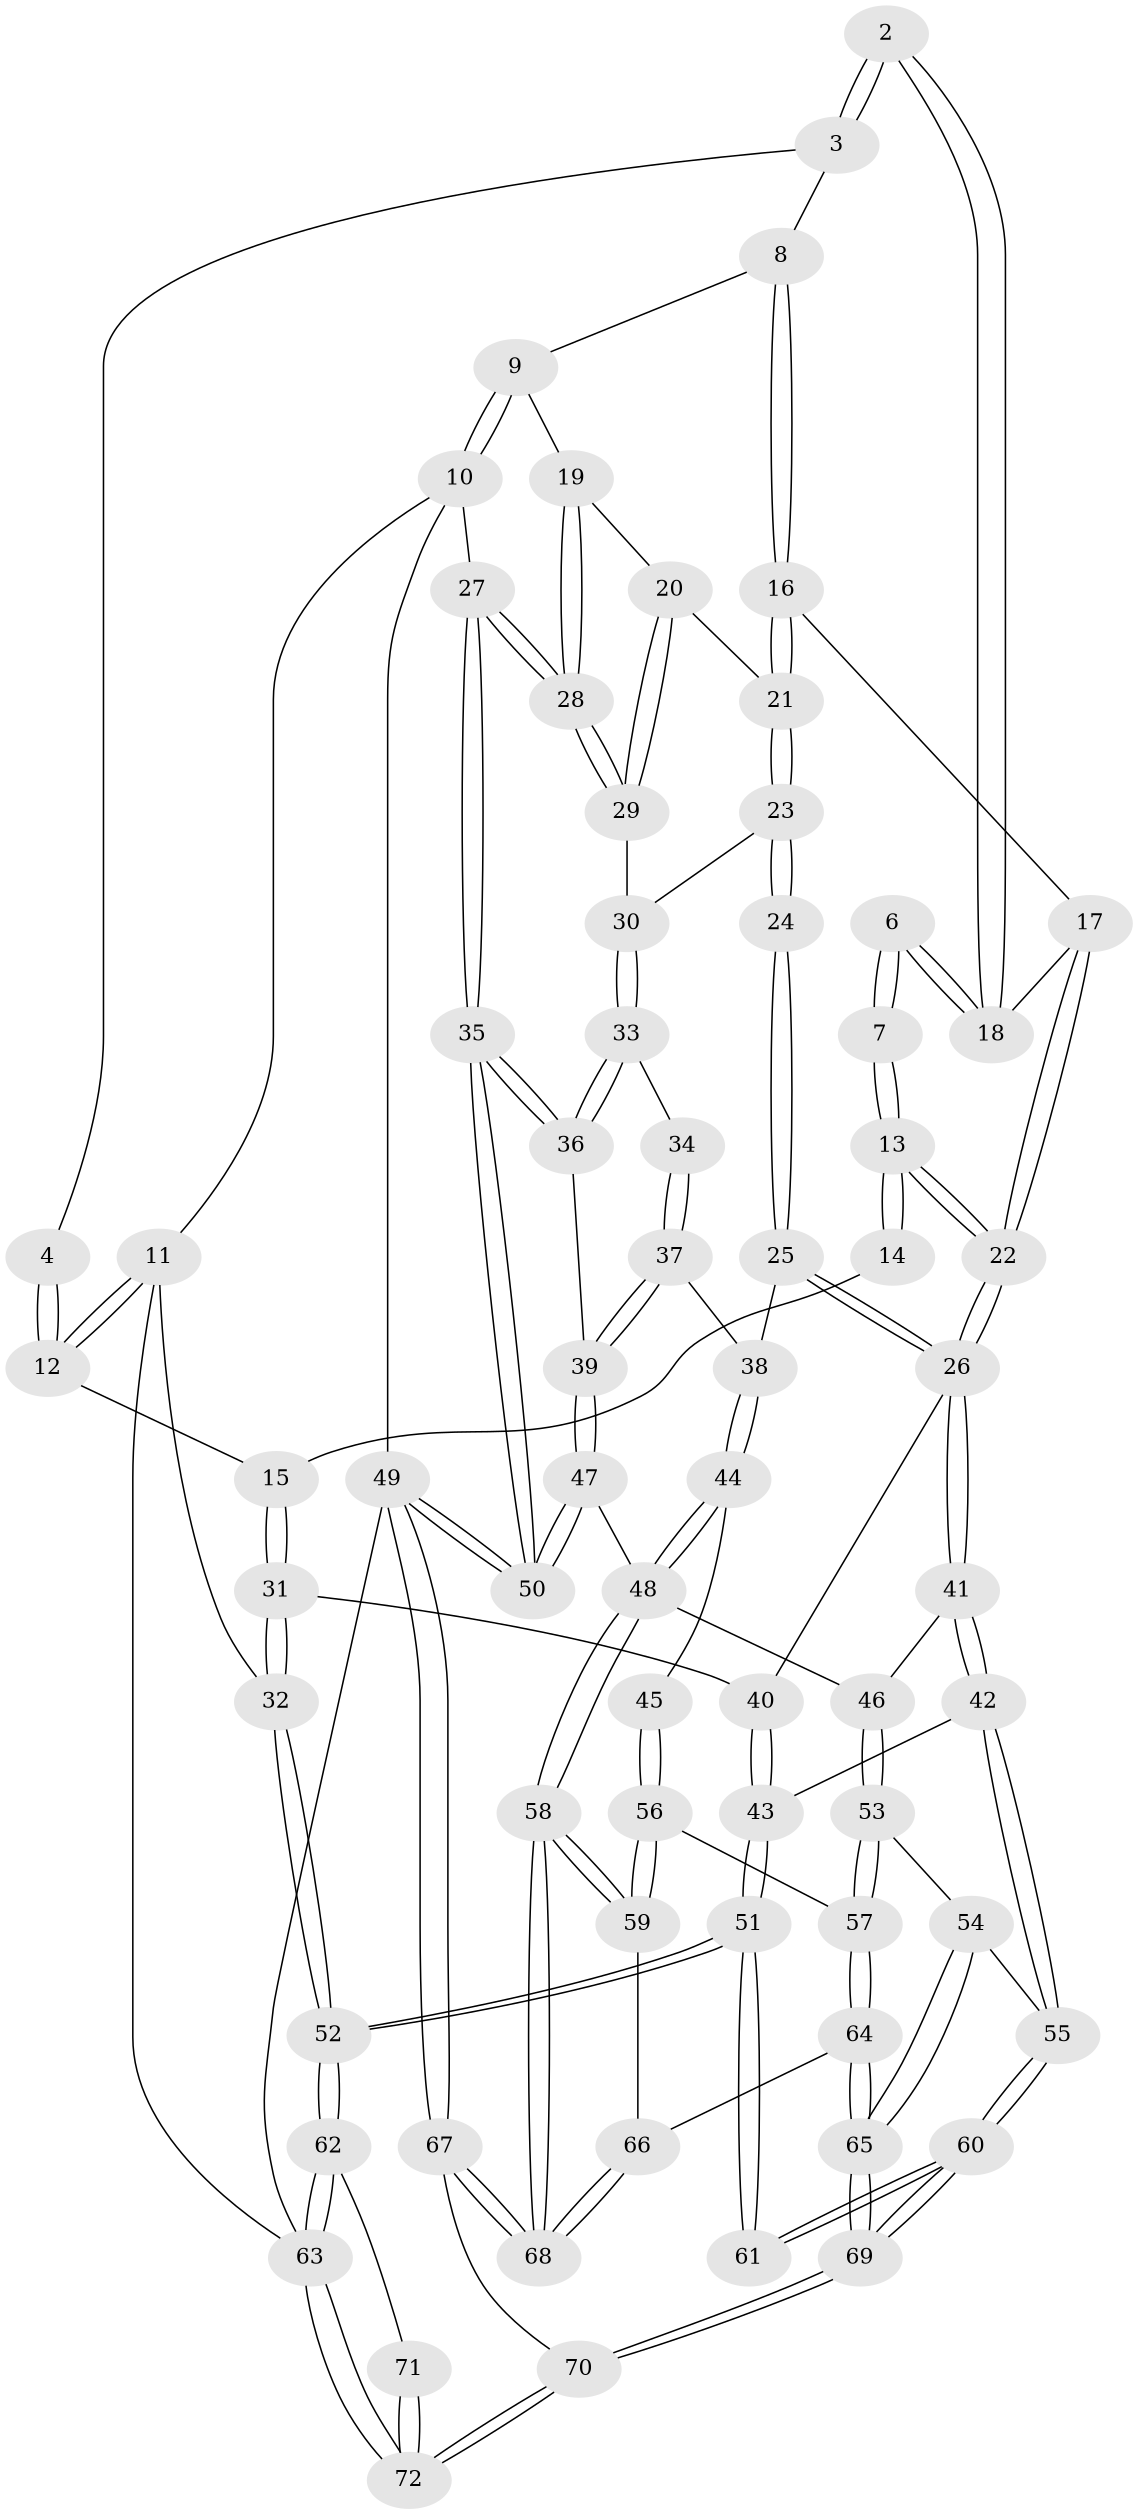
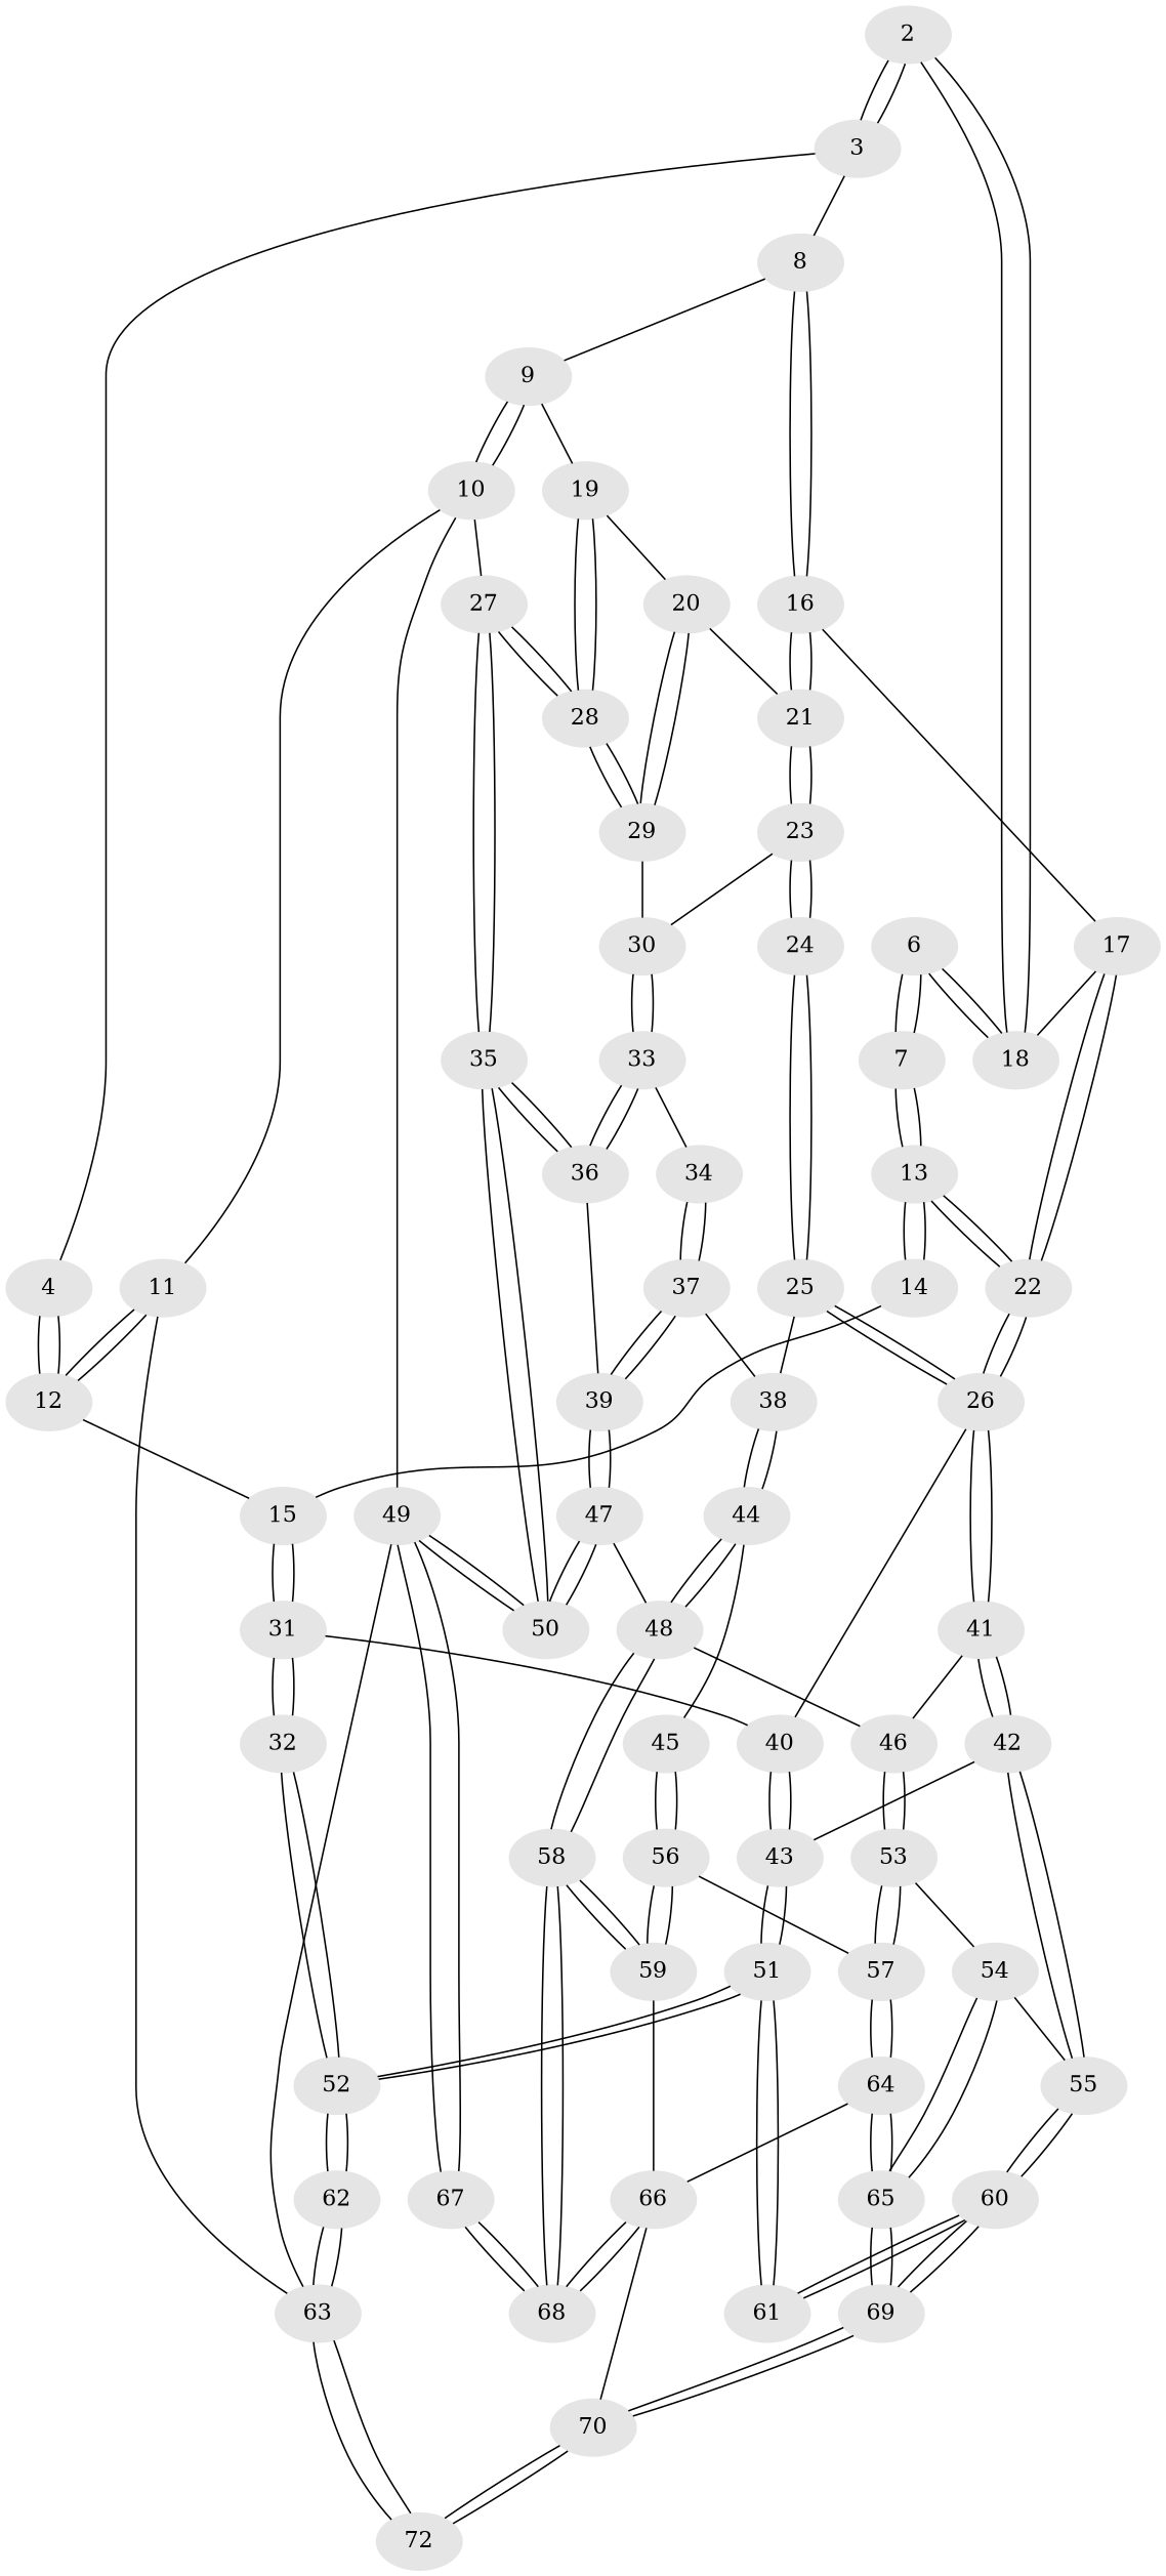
  graph {
    node [color=gray90 style=filled]
    2
    3
    18
    6
    7
    4
    8
    12
    9
    16
    15
    13
    14
    22
    10
    19
    17
    21
    11
    27
    49
    20
    28
    32
    63
    35
    50
    67
    52
    72
    31
    26
    40
    43
    23
    29
    30
    24
    41
    25
    33
    38
    34
    37
    44
    42
    46
    36
    62
    39
    47
    45
    48
    51
    55
    53
    60
    61
    56
    58
    57
    59
    54
    68
    70
-   71
    65
    64
    69
    66
    2 -- 3
    2 -- 3
    2 -- 18
    2 -- 18
    3 -- 4
    3 -- 8
    6 -- 18
    6 -- 18
    6 -- 7
    6 -- 7
    7 -- 13
    7 -- 13
    4 -- 12
    4 -- 12
    8 -- 9
    8 -- 16
    8 -- 16
    12 -- 15
    9 -- 10
    9 -- 10
    9 -- 19
    16 -- 17
    16 -- 21
    16 -- 21
    15 -- 31
    15 -- 31
    13 -- 14
    13 -- 14
    13 -- 22
    13 -- 22
    14 -- 15
    22 -- 26
    22 -- 26
    10 -- 11
    10 -- 27
    10 -- 49
    19 -- 20
    19 -- 28
    19 -- 28
    17 -- 18
    17 -- 22
    17 -- 22
    21 -- 23
    21 -- 23
    11 -- 12
    11 -- 12
-   11 -- 32
    11 -- 63
    27 -- 28
    27 -- 28
    27 -- 35
    27 -- 35
    49 -- 63
    49 -- 50
    49 -- 50
    49 -- 67
    49 -- 67
    20 -- 21
    20 -- 29
    20 -- 29
    28 -- 29
    28 -- 29
    32 -- 52
    32 -- 52
    63 -- 72
    63 -- 72
    35 -- 50
    35 -- 50
    35 -- 36
    35 -- 36
    67 -- 68
    67 -- 68
-   67 -- 70
+   66 -- 70
    52 -- 62
    52 -- 62
    31 -- 32
    31 -- 32
    31 -- 40
    26 -- 40
    26 -- 41
    26 -- 41
    40 -- 43
    40 -- 43
    43 -- 51
    43 -- 51
    23 -- 30
    23 -- 24
    23 -- 24
    29 -- 30
    30 -- 33
    30 -- 33
    24 -- 25
    24 -- 25
    41 -- 42
    41 -- 42
    41 -- 46
    25 -- 26
    25 -- 26
    25 -- 38
    33 -- 34
    33 -- 36
    33 -- 36
    38 -- 44
    38 -- 44
    34 -- 37
    34 -- 37
    37 -- 38
    37 -- 39
    37 -- 39
    44 -- 45
    44 -- 48
    44 -- 48
    42 -- 43
    42 -- 55
    42 -- 55
    46 -- 53
    46 -- 53
    36 -- 39
    62 -- 63
    62 -- 63
-   62 -- 71
    39 -- 47
    39 -- 47
    47 -- 50
    47 -- 50
    47 -- 48
    45 -- 56
    45 -- 56
    48 -- 46
    48 -- 58
    48 -- 58
    51 -- 52
    51 -- 52
    51 -- 61
    51 -- 61
    55 -- 60
    55 -- 60
    53 -- 57
    53 -- 57
    53 -- 54
    60 -- 61
    60 -- 61
    60 -- 69
    60 -- 69
    56 -- 57
    56 -- 59
    56 -- 59
    58 -- 59
    58 -- 59
    58 -- 68
    58 -- 68
    57 -- 64
    57 -- 64
    59 -- 66
    54 -- 55
    54 -- 65
    54 -- 65
    70 -- 72
    70 -- 72
-   71 -- 72
-   71 -- 72
    65 -- 69
    65 -- 69
    64 -- 65
    64 -- 65
    64 -- 66
    69 -- 70
    69 -- 70
    66 -- 68
    66 -- 68
  }
